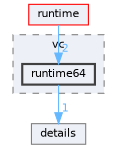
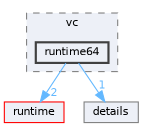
  digraph {
    compound=true
    node [fillcolor="#edf0f7" fontname=Helvetica fontsize=10 shape=box style=filled]
    edge [color=steelblue1 fontcolor=steelblue1 fontname=Helvetica fontsize=10 labeldistance=1.5 labelfontname=Helvetica labelfontsize=10]
    n1 [color=grey25 height=0.2 label=runtime64 style="filled,bold" width=0.4]
    n2 [color=red height=0.2 label=runtime width=0.4]
    n3 [color=grey50 height=0.2 label=details width=0.4]
    subgraph cluster_1 {
      bgcolor="#edf0f7"
      fontname=Helvetica
      fontsize=10
      label=vc
      pencolor=grey50
      style="filled,dashed"
      n1
    }
-   n2 -> n1 [headlabel=2]
+   n1 -> n2 [headlabel=2]
    n1 -> n3 [headlabel=1]
  }
